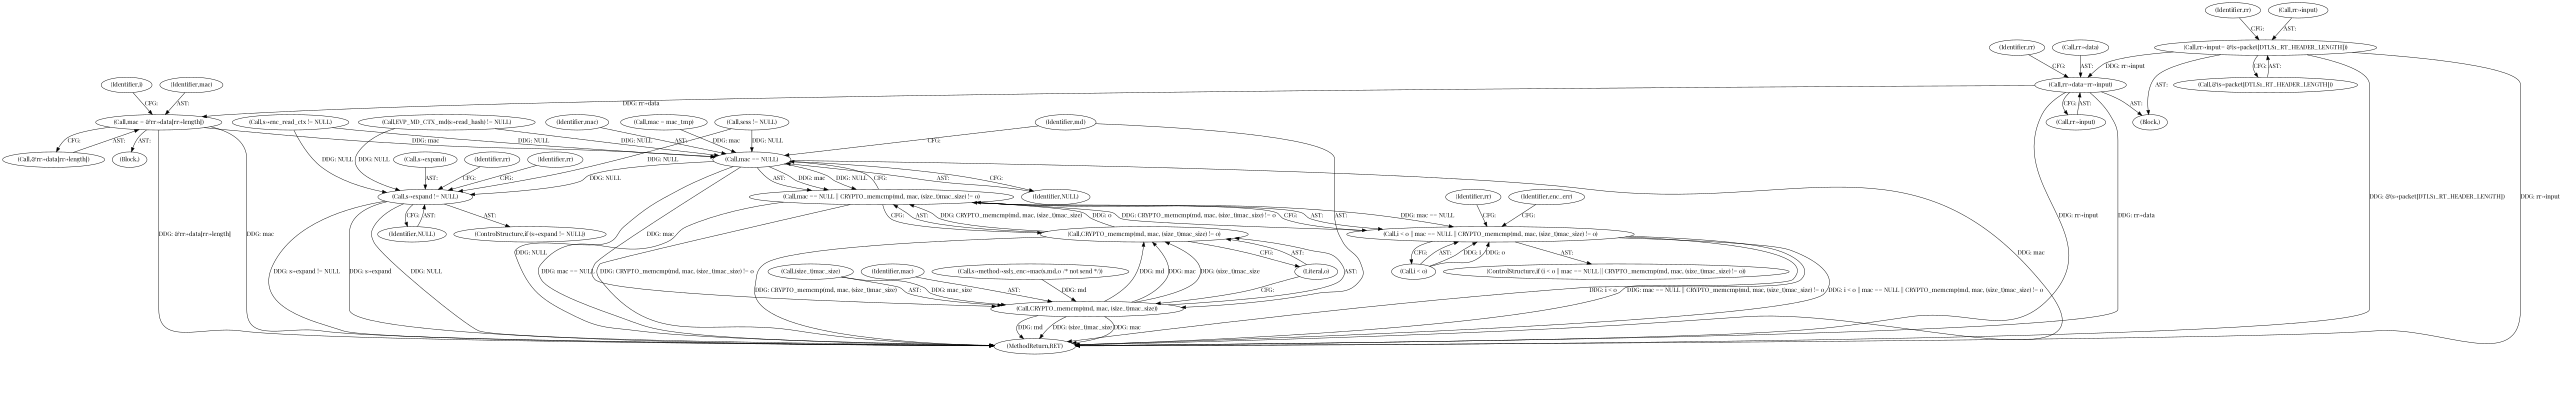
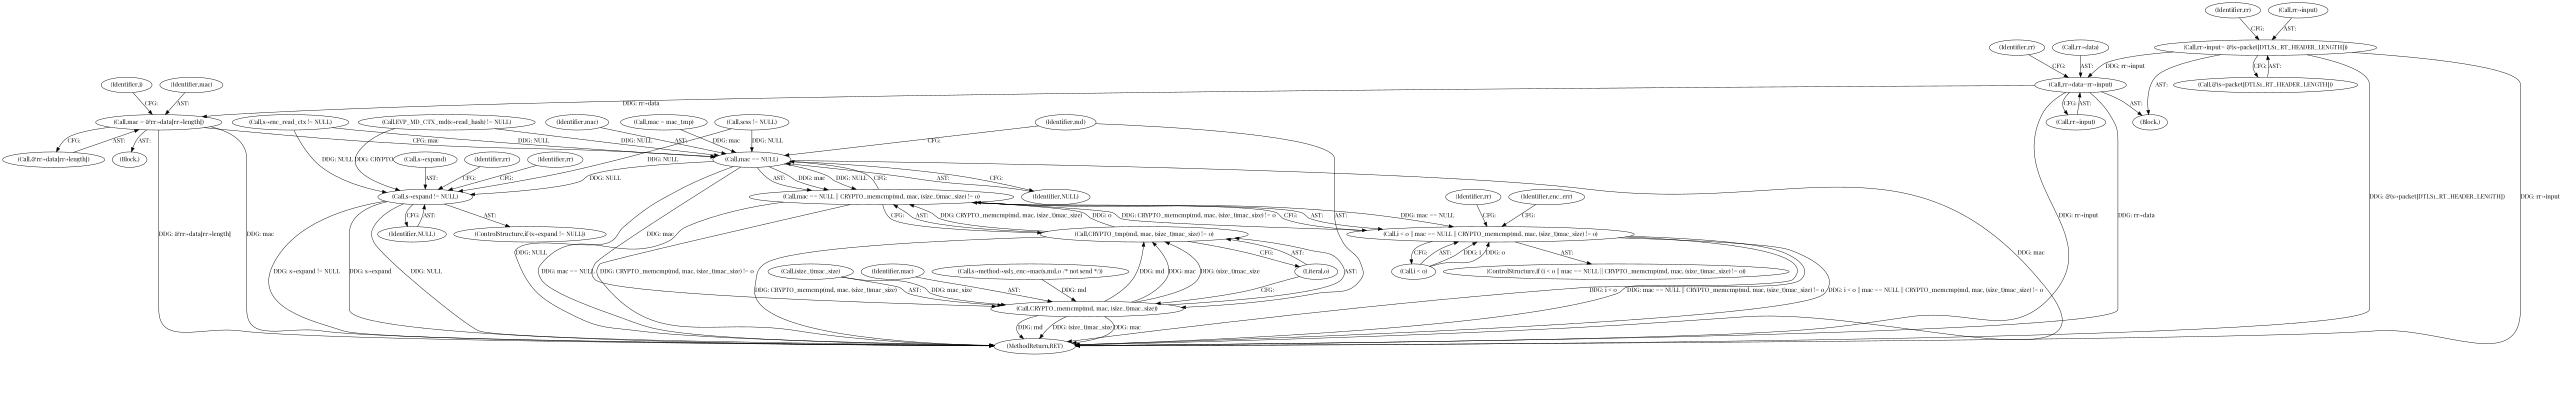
  digraph {
    fontname="Playfair Display"
    node [fontname="Playfair Display"]
    edge [fontname="Playfair Display"]
    n1 [label="(Call,mac = &rr->data[rr->length])"]
    n2 [label="(Call,mac == NULL)"]
    n3 [label="(Call,&rr->data[rr->length])"]
    n4 [label="(MethodReturn,RET)"]
    n5 [label="(Block,)"]
    n6 [label="(Call,mac == NULL || CRYPTO_memcmp(md, mac, (size_t)mac_size) != 0)"]
    n7 [label="(Call,CRYPTO_memcmp(md, mac, (size_t)mac_size))"]
    n8 [label="(Call,s->expand != NULL)"]
    n9 [label="(Identifier,NULL)"]
    n10 [label="(Call,rr->data=rr->input)"]
    n11 [label="(Call,rr->input)"]
    n12 [label="(Block,)"]
    n13 [label="(Call,rr->input= &(s->packet[DTLS1_RT_HEADER_LENGTH]))"]
    n14 [label="(Call,&(s->packet[DTLS1_RT_HEADER_LENGTH]))"]
    n15 [label="(Call,i < 0 || mac == NULL || CRYPTO_memcmp(md, mac, (size_t)mac_size) != 0)"]
-   n16 [label="(Call,CRYPTO_memcmp(md, mac, (size_t)mac_size) != 0)"]
+   n16 [label="(Call,CRYPTO_tmp(md, mac, (size_t)mac_size) != 0)"]
    n17 [label="(Identifier,NULL)"]
    n18 [label="(ControlStructure,if (s->expand != NULL))"]
    n19 [label="(Call,i < 0)"]
    n20 [label="(ControlStructure,if (i < 0 || mac == NULL || CRYPTO_memcmp(md, mac, (size_t)mac_size) != 0))"]
    n21 [label="(Literal,0)"]
    n22 [label="(Call,(size_t)mac_size)"]
    n23 [label="(Identifier,mac)"]
    n24 [label="(Identifier,rr)"]
    n25 [label="(Identifier,i)"]
    n26 [label="(Identifier,mac)"]
    n27 [label="(Call,s->method->ssl3_enc->mac(s,md,0 /* not send */))"]
    n28 [label="(Identifier,rr)"]
    n29 [label="(Call,s->enc_read_ctx != NULL)"]
    n30 [label="(Identifier,rr)"]
    n31 [label="(Identifier,rr)"]
    n32 [label="(Call,EVP_MD_CTX_md(s->read_hash) != NULL)"]
    n33 [label="(Identifier,mac)"]
    n34 [label="(Identifier,rr)"]
    n35 [label="(Call,mac = mac_tmp)"]
    n36 [label="(Call,rr->input)"]
    n37 [label="(Call,sess != NULL)"]
    n38 [label="(Identifier,enc_err)"]
    n39 [label="(Identifier,md)"]
    n40 [label="(Call,rr->data)"]
    n41 [label="(Call,s->expand)"]
-   n1 -> n2 [label="DDG: mac"]
+   n1 -> n2 [label="CFG: mac"]
    n1 -> n3 [label="CFG: "]
    n1 -> n4 [label="DDG: &rr->data[rr->length]"]
    n1 -> n4 [label="DDG: mac"]
    n1 -> n5 [label="AST: "]
    n2 -> n4 [label="DDG: NULL"]
    n2 -> n4 [label="DDG: mac"]
    n2 -> n6 [label="AST: "]
    n2 -> n6 [label="DDG: mac"]
    n2 -> n6 [label="DDG: NULL"]
    n2 -> n7 [label="DDG: mac"]
    n2 -> n8 [label="DDG: NULL"]
    n2 -> n9 [label="CFG: "]
    n3 -> n1 [label="AST: "]
    n6 -> n2 [label="CFG: "]
    n6 -> n4 [label="DDG: CRYPTO_memcmp(md, mac, (size_t)mac_size) != 0"]
    n6 -> n4 [label="DDG: mac == NULL"]
    n6 -> n15 [label="AST: "]
    n6 -> n15 [label="DDG: mac == NULL"]
    n6 -> n15 [label="DDG: CRYPTO_memcmp(md, mac, (size_t)mac_size) != 0"]
    n6 -> n16 [label="CFG: "]
    n7 -> n4 [label="DDG: md"]
    n7 -> n4 [label="DDG: (size_t)mac_size"]
    n7 -> n4 [label="DDG: mac"]
    n7 -> n16 [label="AST: "]
    n7 -> n16 [label="DDG: md"]
    n7 -> n16 [label="DDG: mac"]
    n7 -> n16 [label="DDG: (size_t)mac_size"]
    n8 -> n4 [label="DDG: NULL"]
    n8 -> n4 [label="DDG: s->expand != NULL"]
    n8 -> n4 [label="DDG: s->expand"]
    n8 -> n17 [label="CFG: "]
    n8 -> n18 [label="AST: "]
    n9 -> n2 [label="AST: "]
    n10 -> n1 [label="DDG: rr->data"]
    n10 -> n4 [label="DDG: rr->input"]
    n10 -> n4 [label="DDG: rr->data"]
    n10 -> n11 [label="CFG: "]
    n10 -> n12 [label="AST: "]
    n11 -> n10 [label="AST: "]
    n13 -> n4 [label="DDG: rr->input"]
    n13 -> n4 [label="DDG: &(s->packet[DTLS1_RT_HEADER_LENGTH])"]
    n13 -> n10 [label="DDG: rr->input"]
    n13 -> n12 [label="AST: "]
    n13 -> n14 [label="CFG: "]
    n14 -> n13 [label="AST: "]
    n15 -> n4 [label="DDG: i < 0"]
    n15 -> n4 [label="DDG: mac == NULL || CRYPTO_memcmp(md, mac, (size_t)mac_size) != 0"]
    n15 -> n4 [label="DDG: i < 0 || mac == NULL || CRYPTO_memcmp(md, mac, (size_t)mac_size) != 0"]
    n15 -> n6 [label="CFG: "]
    n15 -> n19 [label="CFG: "]
    n15 -> n20 [label="AST: "]
    n16 -> n4 [label="DDG: CRYPTO_memcmp(md, mac, (size_t)mac_size)"]
    n16 -> n6 [label="AST: "]
    n16 -> n6 [label="DDG: CRYPTO_memcmp(md, mac, (size_t)mac_size)"]
    n16 -> n6 [label="DDG: 0"]
    n16 -> n21 [label="CFG: "]
    n17 -> n8 [label="AST: "]
    n19 -> n15 [label="AST: "]
    n19 -> n15 [label="DDG: i"]
    n19 -> n15 [label="DDG: 0"]
    n21 -> n7 [label="CFG: "]
    n21 -> n16 [label="AST: "]
    n22 -> n7 [label="AST: "]
    n22 -> n7 [label="DDG: mac_size"]
    n23 -> n7 [label="AST: "]
    n24 -> n8 [label="CFG: "]
    n25 -> n1 [label="CFG: "]
    n26 -> n1 [label="AST: "]
    n27 -> n7 [label="DDG: md"]
    n28 -> n8 [label="CFG: "]
    n29 -> n2 [label="DDG: NULL"]
    n29 -> n8 [label="DDG: NULL"]
    n30 -> n13 [label="CFG: "]
    n31 -> n10 [label="CFG: "]
    n32 -> n2 [label="DDG: NULL"]
-   n32 -> n8 [label="DDG: NULL"]
+   n32 -> n8 [label="DDG: CRYPTO"]
    n33 -> n2 [label="AST: "]
    n34 -> n15 [label="CFG: "]
    n35 -> n2 [label="DDG: mac"]
    n36 -> n13 [label="AST: "]
    n37 -> n2 [label="DDG: NULL"]
    n37 -> n8 [label="DDG: NULL"]
    n38 -> n15 [label="CFG: "]
    n39 -> n2 [label="CFG: "]
    n39 -> n7 [label="AST: "]
    n40 -> n10 [label="AST: "]
    n41 -> n8 [label="AST: "]
  }
